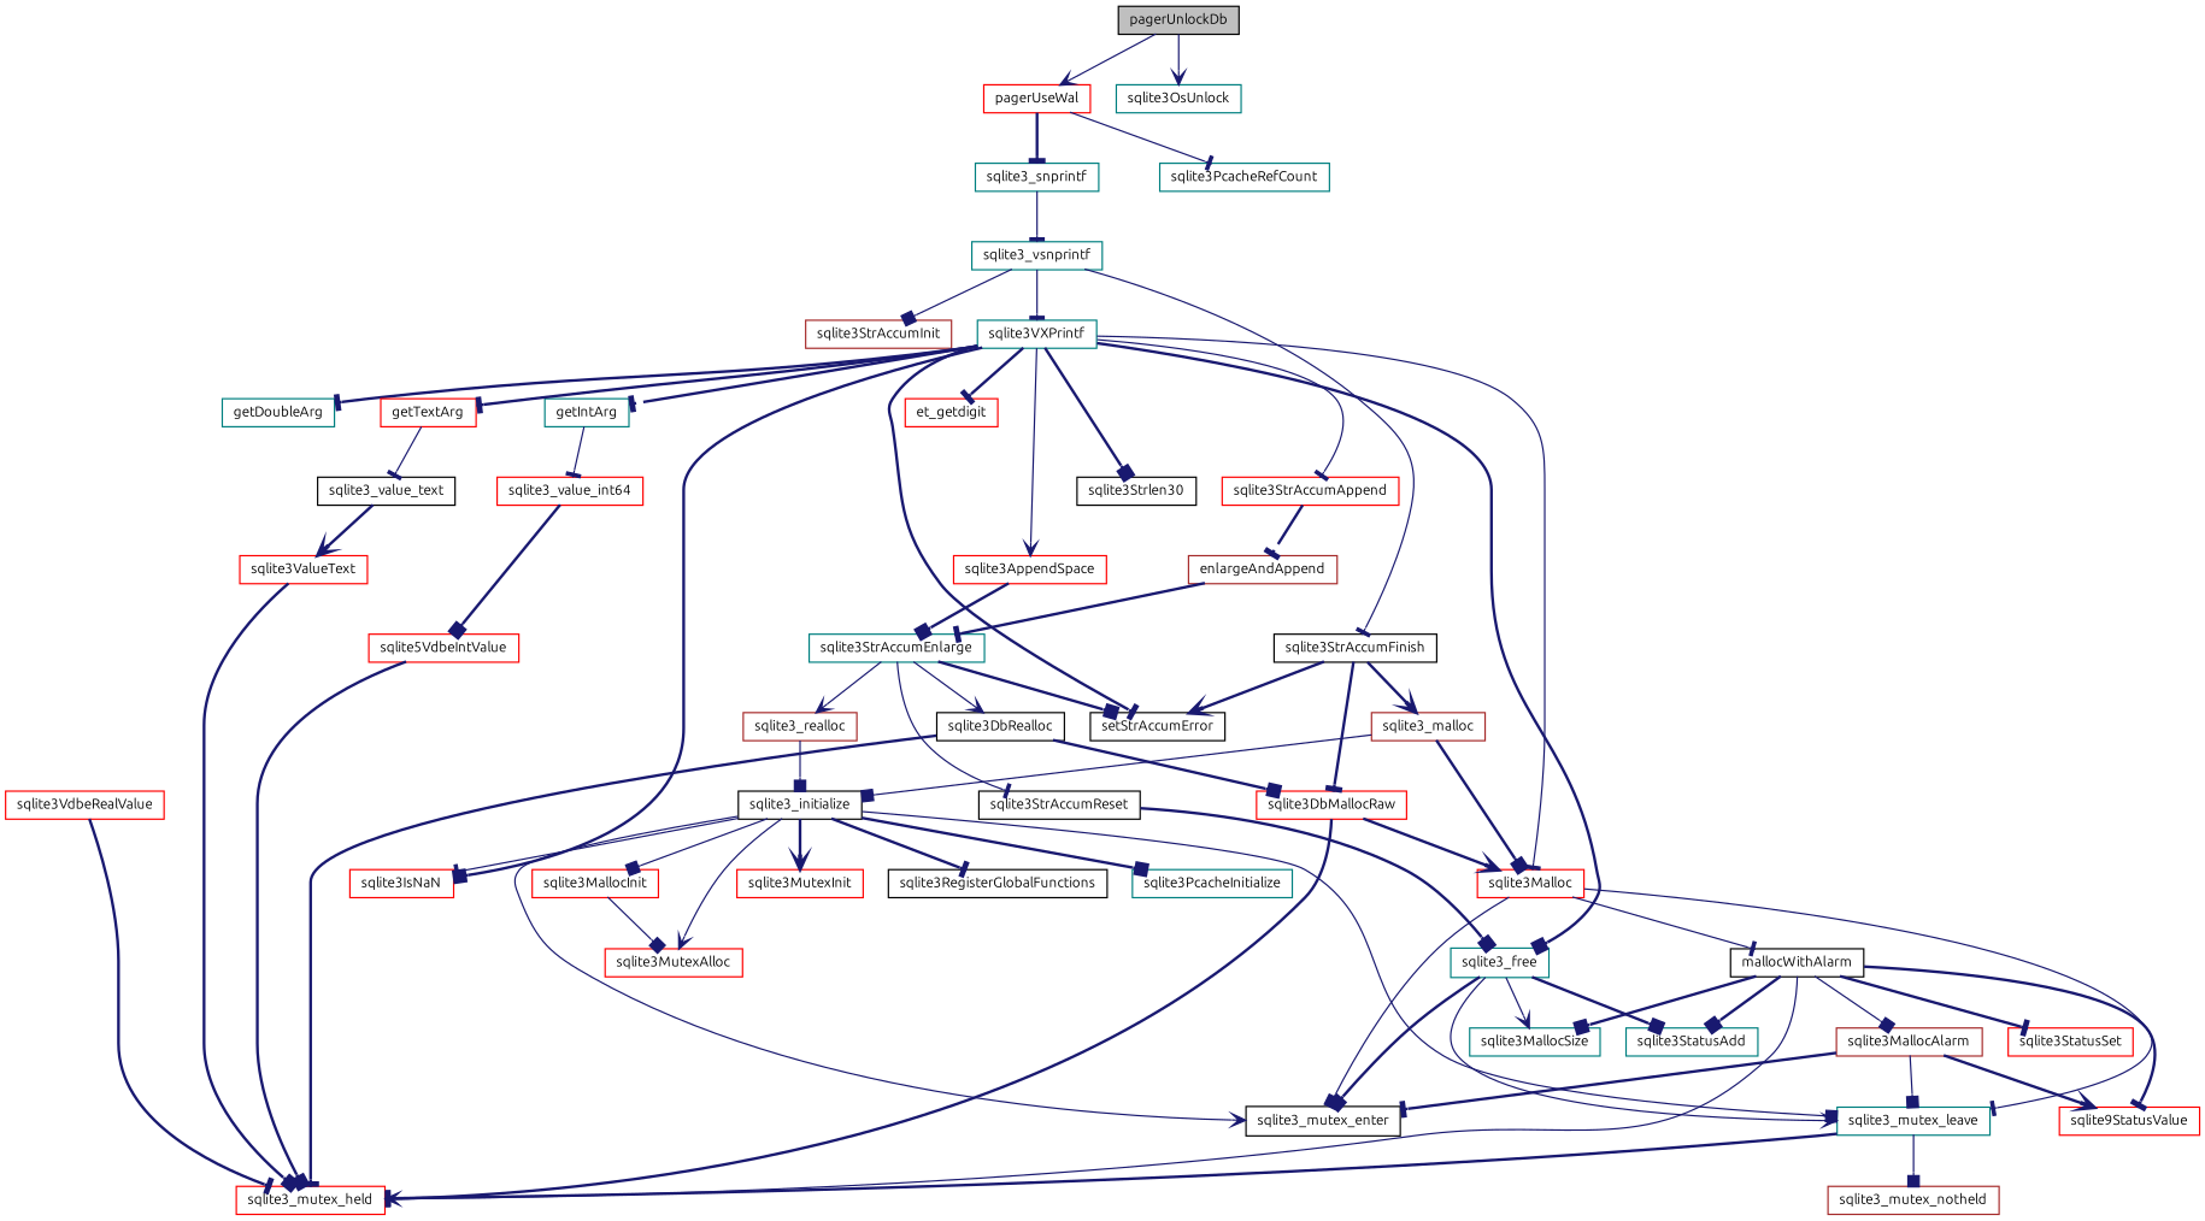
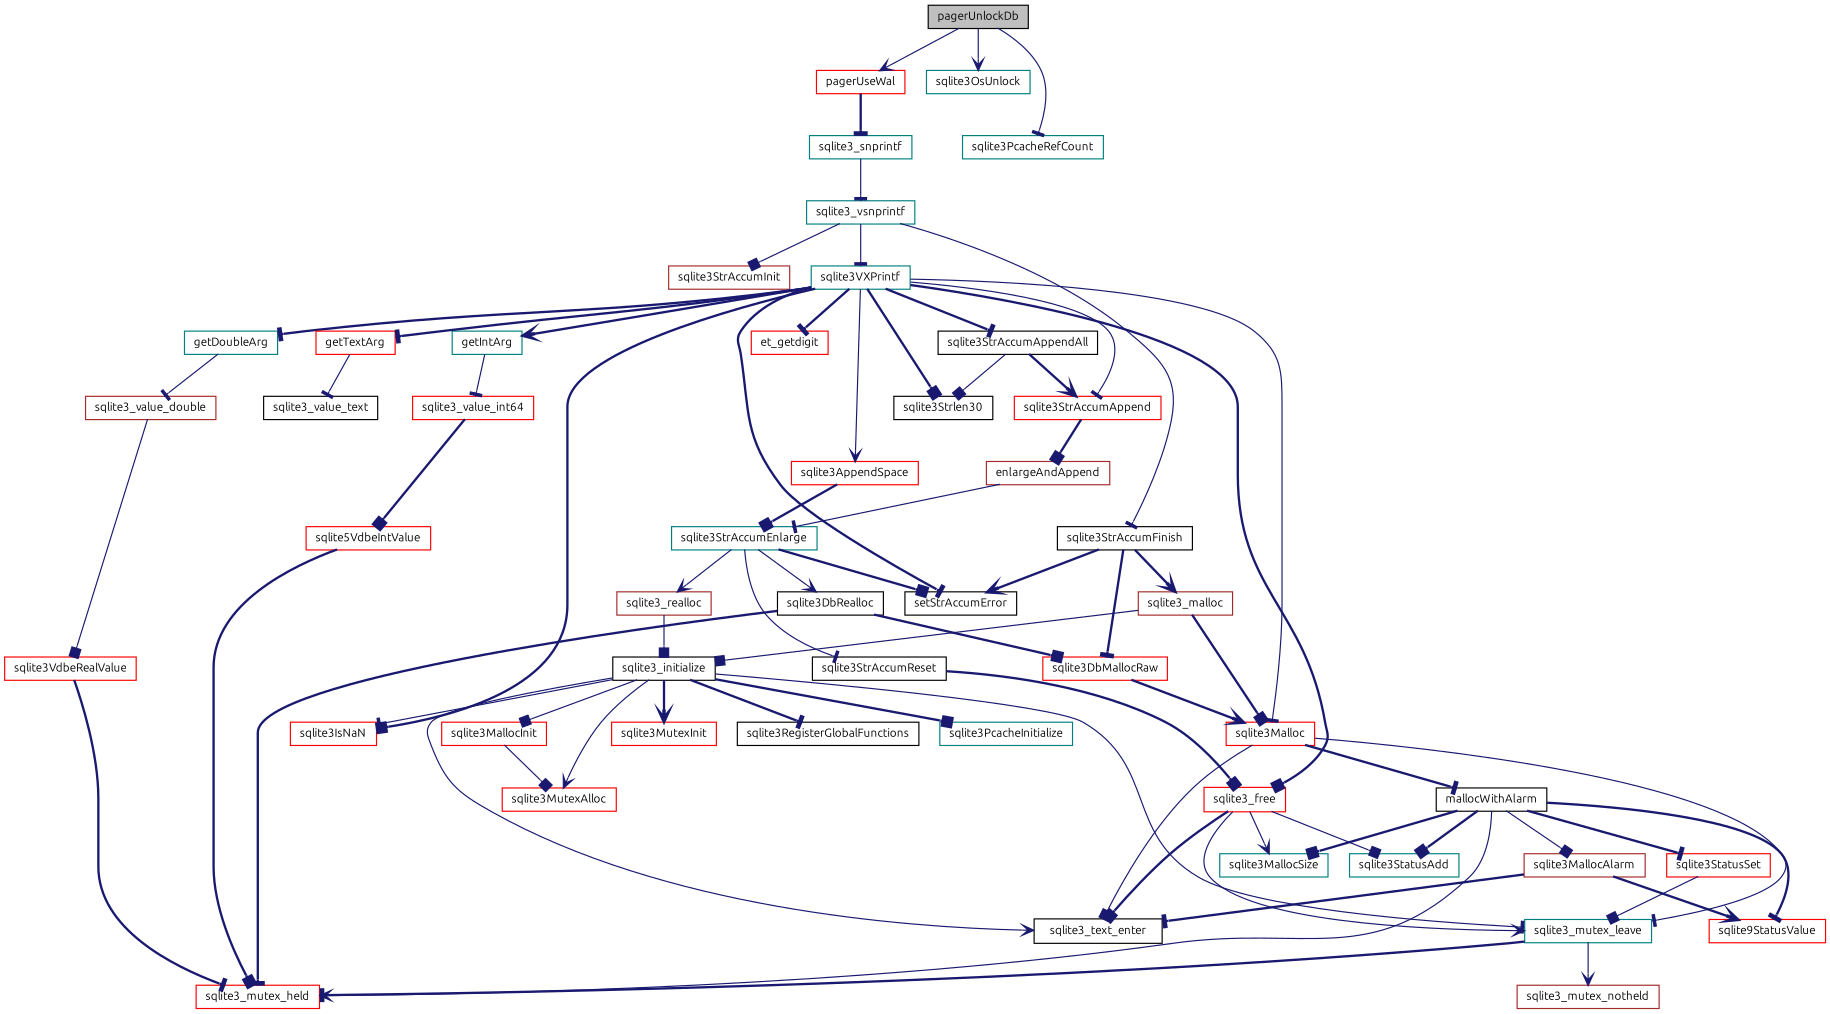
  digraph {
    fontname=Ubuntu
    rankdir=TB
    node [color=red fillcolor=white fontname=Ubuntu fontsize=10 shape=record style=filled]
    edge [arrowhead=tee color=midnightblue fontname=Ubuntu fontsize=10 labelfontname=FreeSans labelfontsize=10 style=bold]
    n1 [color=black fillcolor=grey75 fontcolor=black height=0.2 label=pagerUnlockDb width=0.4]
    n2 [height=0.2 label=pagerUseWal width=0.4]
    n3 [color=teal height=0.2 label=sqlite3OsUnlock width=0.4]
    n4 [color=teal height=0.2 label=sqlite3PcacheRefCount width=0.4]
    n5 [color=teal height=0.2 label=sqlite3_snprintf width=0.4]
    n6 [color=teal height=0.2 label=sqlite3_vsnprintf width=0.4]
    n7 [color=brown height=0.2 label=sqlite3StrAccumInit width=0.4]
    n8 [color=teal height=0.2 label=sqlite3VXPrintf width=0.4]
    n9 [color=black height=0.2 label=sqlite3StrAccumFinish width=0.4]
    n10 [height=0.2 label=sqlite3StrAccumAppend width=0.4]
    n11 [color=black height=0.2 label=setStrAccumError width=0.4]
-   n12 [color=teal height=0.2 label=sqlite3_free width=0.4]
+   n12 [height=0.2 label=sqlite3_free width=0.4]
    n13 [height=0.2 label=sqlite3Malloc width=0.4]
    n14 [height=0.2 label=sqlite3IsNaN width=0.4]
    n15 [color=teal height=0.2 label=getIntArg width=0.4]
    n16 [color=teal height=0.2 label=getDoubleArg width=0.4]
    n17 [color=black height=0.2 label=sqlite3Strlen30 width=0.4]
    n18 [height=0.2 label=et_getdigit width=0.4]
    n19 [height=0.2 label=getTextArg width=0.4]
+   n20 [color=black height=0.2 label=sqlite3StrAccumAppendAll width=0.4]
    n21 [height=0.2 label=sqlite3AppendSpace width=0.4]
    n22 [height=0.2 label=sqlite3DbMallocRaw width=0.4]
    n23 [color=brown height=0.2 label=sqlite3_malloc width=0.4]
    n24 [color=brown height=0.2 label=enlargeAndAppend width=0.4]
-   n25 [color=black height=0.2 label=sqlite3_mutex_enter width=0.4]
+   n25 [color=black height=0.2 label=sqlite3_text_enter width=0.4]
    n26 [color=teal height=0.2 label=sqlite3StatusAdd width=0.4]
    n27 [color=teal height=0.2 label=sqlite3MallocSize width=0.4]
    n28 [color=teal height=0.2 label=sqlite3_mutex_leave width=0.4]
    n29 [color=black height=0.2 label=mallocWithAlarm width=0.4]
    n30 [height=0.2 label=sqlite3_value_int64 width=0.4]
+   n31 [color=brown height=0.2 label=sqlite3_value_double width=0.4]
    n32 [color=black height=0.2 label=sqlite3_value_text width=0.4]
    n33 [color=teal height=0.2 label=sqlite3StrAccumEnlarge width=0.4]
    n34 [color=black height=0.2 label=sqlite3StrAccumReset width=0.4]
    n35 [color=black height=0.2 label=sqlite3DbRealloc width=0.4]
    n36 [color=brown height=0.2 label=sqlite3_realloc width=0.4]
    n37 [height=0.2 label=sqlite3_mutex_held width=0.4]
    n38 [color=black height=0.2 label=sqlite3_initialize width=0.4]
    n39 [color=brown height=0.2 label=sqlite3_mutex_notheld width=0.4]
    n40 [height=0.2 label=sqlite3StatusSet width=0.4]
    n41 [height=0.2 label=sqlite9StatusValue width=0.4]
    n42 [color=brown height=0.2 label=sqlite3MallocAlarm width=0.4]
    n43 [height=0.2 label=sqlite3MutexInit width=0.4]
    n44 [height=0.2 label=sqlite3MutexAlloc width=0.4]
    n45 [height=0.2 label=sqlite3MallocInit width=0.4]
    n46 [color=black height=0.2 label=sqlite3RegisterGlobalFunctions width=0.4]
    n47 [color=teal height=0.2 label=sqlite3PcacheInitialize width=0.4]
    n48 [height=0.2 label=sqlite5VdbeIntValue width=0.4]
    n49 [height=0.2 label=sqlite3VdbeRealValue width=0.4]
-   n50 [height=0.2 label=sqlite3ValueText width=0.4]
    n1 -> n2 [arrowhead=vee style=solid]
    n1 -> n3 [arrowhead=vee style=solid]
-   n2 -> n4 [style=solid]
+   n1 -> n4 [style=solid]
    n2 -> n5
    n5 -> n6 [style=solid]
    n6 -> n7 [arrowhead=box style=solid]
    n6 -> n8 [style=solid]
    n6 -> n9 [style=solid]
    n8 -> n10 [style=solid]
    n8 -> n11
    n8 -> n12 [arrowhead=box]
    n8 -> n13 [style=solid]
    n8 -> n14 [arrowhead=box]
-   n8 -> n15
+   n8 -> n15 [arrowhead=vee]
    n8 -> n16
    n8 -> n17 [arrowhead=box]
    n8 -> n18
    n8 -> n19
+   n8 -> n20
    n8 -> n21 [arrowhead=vee style=solid]
    n9 -> n11 [arrowhead=vee]
    n9 -> n22
    n9 -> n23 [arrowhead=vee]
-   n10 -> n24
+   n10 -> n24 [arrowhead=box]
    n12 -> n25 [arrowhead=box]
-   n12 -> n26 [arrowhead=box]
+   n12 -> n26 [arrowhead=box style=solid]
    n12 -> n27 [arrowhead=vee style=solid]
    n12 -> n28 [arrowhead=vee style=solid]
    n13 -> n25 [arrowhead=box style=solid]
    n13 -> n28 [style=solid]
-   n13 -> n29 [style=solid]
+   n13 -> n29
    n15 -> n30 [style=solid]
+   n16 -> n31 [style=solid]
    n19 -> n32 [style=solid]
+   n20 -> n10 [arrowhead=vee]
+   n20 -> n17 [arrowhead=box style=solid]
    n21 -> n33 [arrowhead=box]
    n22 -> n13 [arrowhead=vee]
-   n22 -> n37
    n23 -> n13 [arrowhead=box]
    n23 -> n38 [arrowhead=box style=solid]
-   n24 -> n33
+   n24 -> n33 [style=solid]
    n28 -> n37
-   n28 -> n39 [arrowhead=box style=solid]
+   n28 -> n39 [arrowhead=vee style=solid]
    n29 -> n26 [arrowhead=box]
    n29 -> n27 [arrowhead=box]
    n29 -> n37 [arrowhead=vee style=solid]
    n29 -> n40
    n29 -> n41
    n29 -> n42 [arrowhead=box style=solid]
    n30 -> n48 [arrowhead=box]
-   n32 -> n50 [arrowhead=vee]
+   n31 -> n49 [arrowhead=box style=solid]
    n33 -> n11 [arrowhead=box]
    n33 -> n34 [style=solid]
    n33 -> n35 [arrowhead=vee style=solid]
    n33 -> n36 [arrowhead=vee style=solid]
    n34 -> n12 [arrowhead=box]
    n35 -> n22 [arrowhead=box]
    n35 -> n37
    n36 -> n38 [arrowhead=box style=solid]
    n38 -> n14 [style=solid]
    n38 -> n25 [arrowhead=vee style=solid]
-   n38 -> n28 [arrowhead=box style=solid]
+   n38 -> n28 [style=solid]
    n38 -> n43 [arrowhead=vee]
    n38 -> n44 [arrowhead=vee style=solid]
    n38 -> n45 [arrowhead=box style=solid]
    n38 -> n46
    n38 -> n47 [arrowhead=box]
    n42 -> n25
-   n42 -> n28 [arrowhead=box style=solid]
+   n40 -> n28 [arrowhead=box style=solid]
    n42 -> n41 [arrowhead=vee]
    n45 -> n44 [arrowhead=box style=solid]
    n48 -> n37 [arrowhead=box]
    n49 -> n37
-   n50 -> n37 [arrowhead=box]
  }
